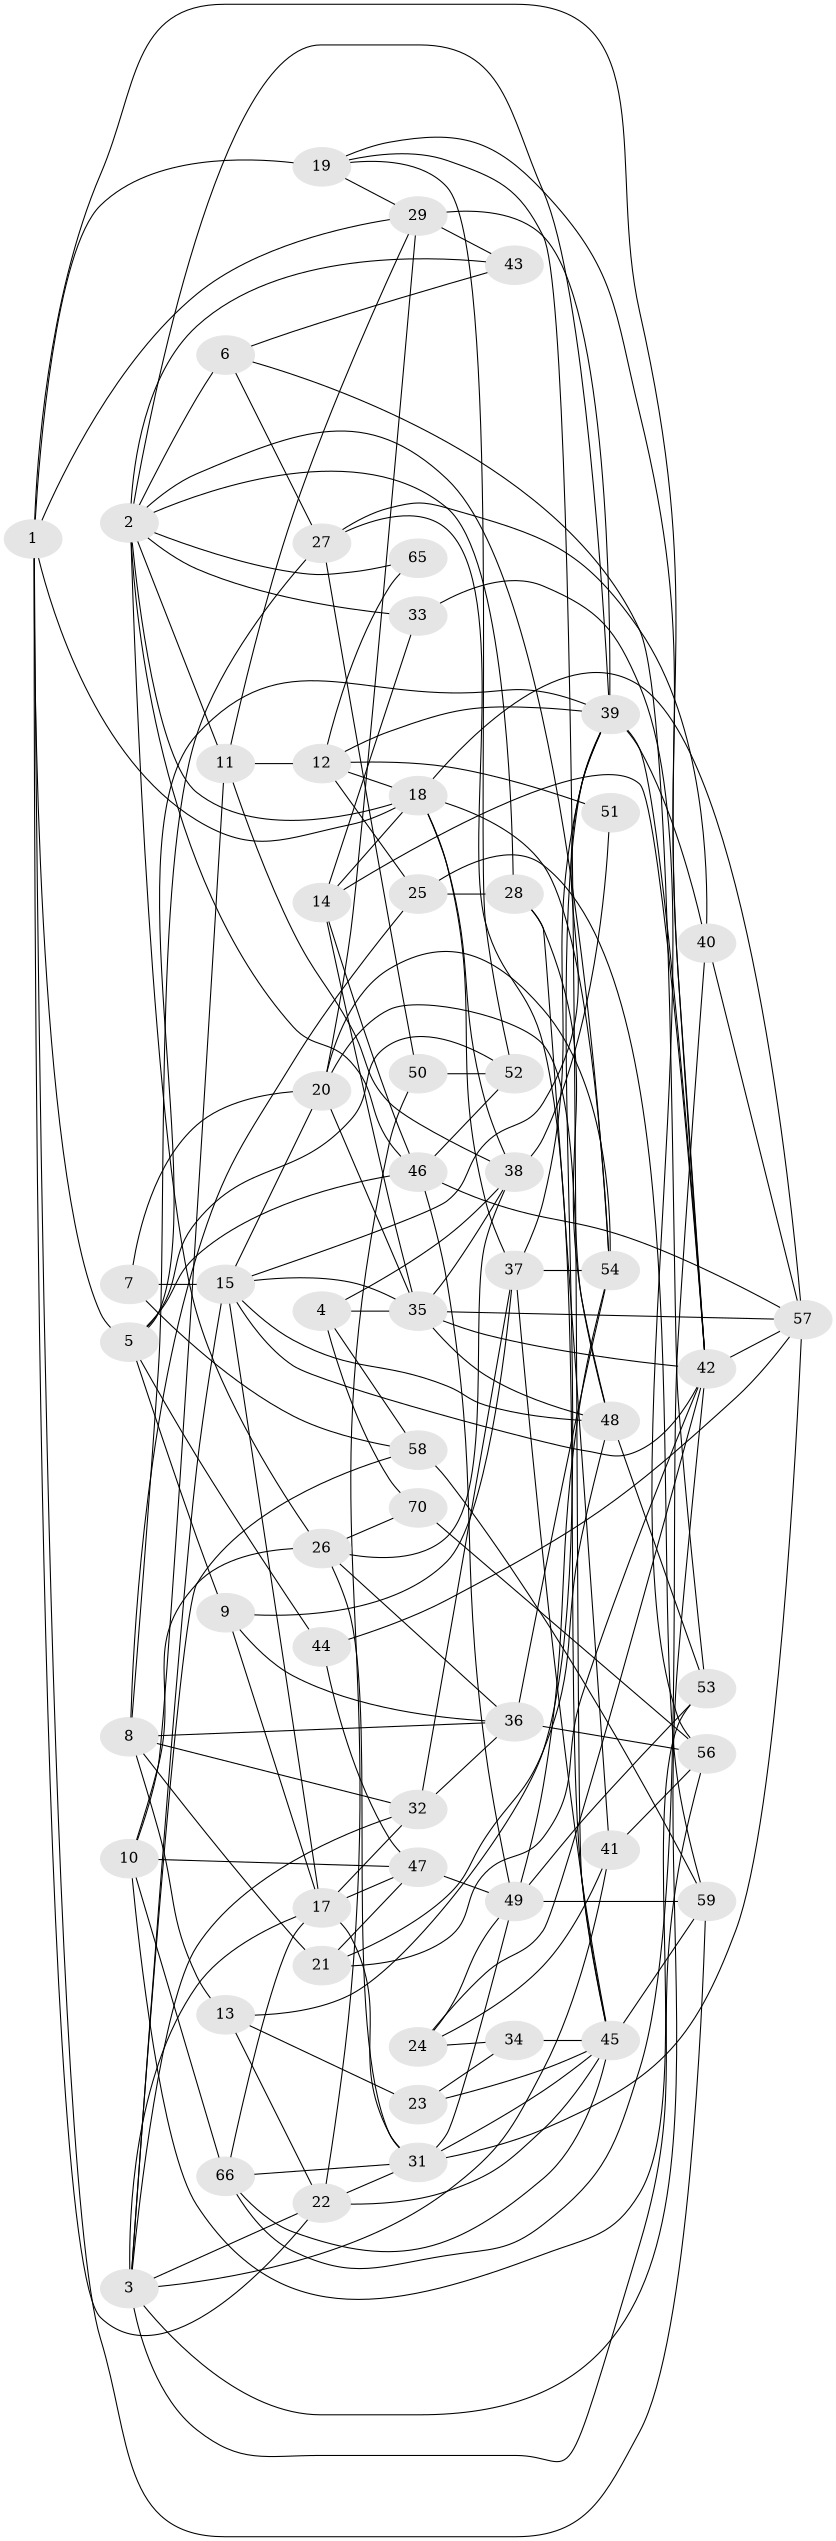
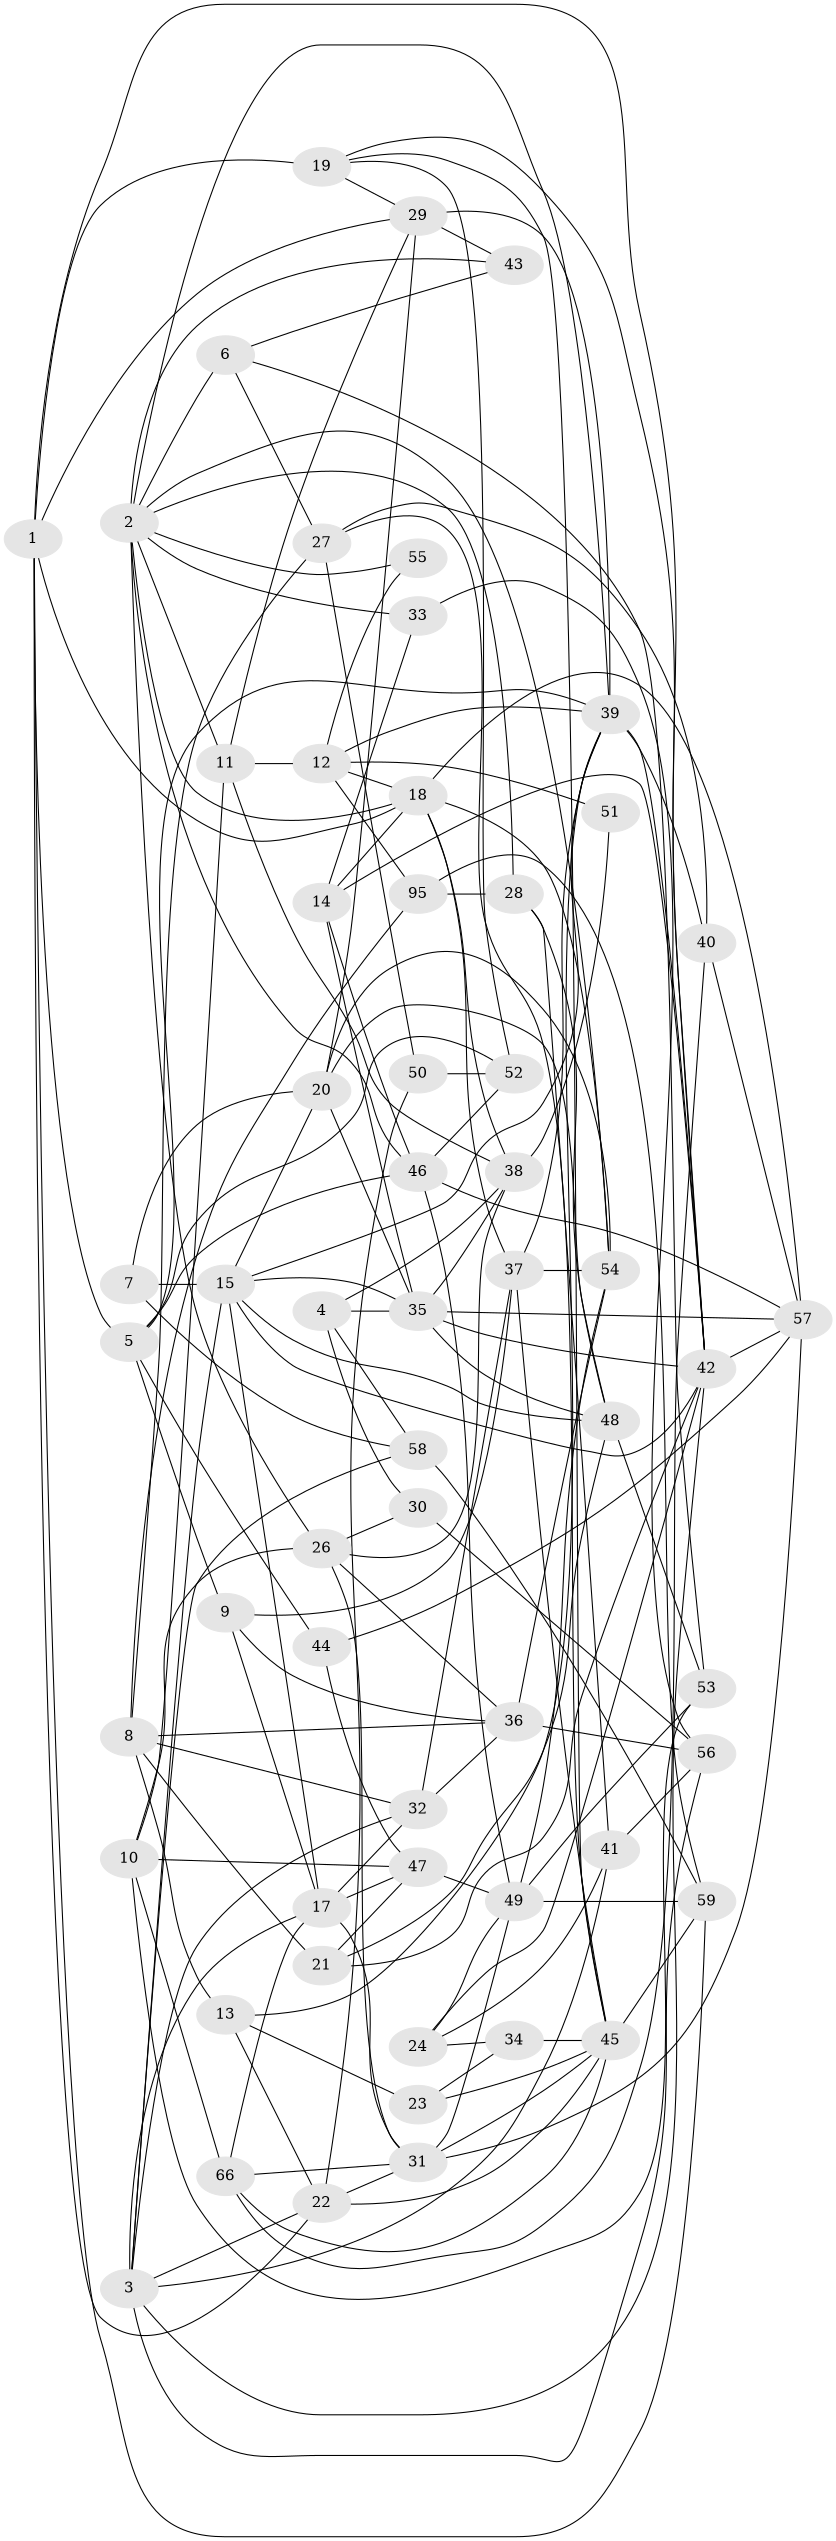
  graph {
    rankdir=LR
    node [color=gray90 style=filled]
    edge [weight=1.0]
    1
    5
    18
    19
    22
    29
    42
    59
    39
    46
    9
    44
    52
    54
    38
    37
    57
    45
    31
    50
    43
    2
    6
    11
    26
    28
    33
-   55 [label=65]
+   55
    27
    53
    12
-   30 [label=70]
+   30
    36
    41
    48
    56
    40
    49
    3
    15
    17
    32
    58
    35
    20
    47
    4
    51
    7
    8
    13
    21
-   25
+   25 [label=95]
    23
    10
    n56 [label=66]
    34
    14
    24
    1 -- 5
    1 -- 18
    1 -- 19
    1 -- 22
    1 -- 29
    1 -- 42 [weight=2.0]
    1 -- 59
    5 -- 39
    5 -- 46
    5 -- 9 [weight=2.0]
    5 -- 44
    5 -- 52
    18 -- 54
    18 -- 38
    18 -- 37
    18 -- 57
    19 -- 29
    19 -- 42
    19 -- 52
    19 -- 45
    22 -- 45
    22 -- 31
    22 -- 50
    29 -- 39
    29 -- 43
    42 -- 57
    39 -- 42
    39 -- 40 [weight=2.0]
    46 -- 52
    46 -- 57
    46 -- 49 [weight=2.0]
    9 -- 37
    9 -- 36
    9 -- 17
    44 -- 57
    44 -- 47
    38 -- 51
    37 -- 39 [weight=3.0]
    37 -- 54
    37 -- 45
    45 -- 59
    31 -- 57
    31 -- 45
    31 -- 49
    50 -- 52
    2 -- 18
    2 -- 39 [weight=2.0]
    2 -- 46
    2 -- 54
    2 -- 43
    2 -- 6
    2 -- 11
    2 -- 26
    2 -- 28
    2 -- 33
    2 -- 55
    6 -- 43
    6 -- 27
    6 -- 53
    11 -- 29
    11 -- 38 [weight=2.0]
    11 -- 12
    26 -- 38
    26 -- 31
    26 -- 30
    26 -- 36
    28 -- 41
    28 -- 48
    33 -- 56
    27 -- 45
    27 -- 50 [weight=2.0]
    27 -- 40
    12 -- 18 [weight=2.0]
    12 -- 39
    12 -- 55
    12 -- 51
    12 -- 25
    30 -- 56
    36 -- 54
    36 -- 56
    41 -- 56
    48 -- 53
    40 -- 57
    49 -- 59
    49 -- 54
    49 -- 53
    3 -- 22 [weight=2.0]
    3 -- 42
    3 -- 41
    3 -- 56
    3 -- 15
    3 -- 17
    3 -- 32
    3 -- 58
    15 -- 42
    15 -- 39
    15 -- 48
    15 -- 17
    15 -- 35
    15 -- 20
    17 -- 31
    17 -- 32
    17 -- 47
    32 -- 37
    32 -- 36
    58 -- 59
    35 -- 42
    35 -- 38
    35 -- 57
    35 -- 48
    20 -- 29
    20 -- 54
    20 -- 48
    20 -- 35
    47 -- 49
    4 -- 38
    4 -- 30
    4 -- 58
    4 -- 35
    7 -- 15 [weight=2.0]
    7 -- 58
    7 -- 20
    8 -- 27 [weight=2.0]
    8 -- 36
    8 -- 32
    8 -- 13
    8 -- 21
    8 -- 25
    13 -- 22
    13 -- 39 [weight=2.0]
    13 -- 23
    21 -- 42
    21 -- 48
    21 -- 47
    25 -- 59
    25 -- 28
    23 -- 45
    23 -- 34
    10 -- 11
    10 -- 26
    10 -- 53
    10 -- 47
    10 -- n56
    n56 -- 45
    n56 -- 31
    n56 -- 40 [weight=2.0]
    n56 -- 17
    34 -- 45
    14 -- 18
    14 -- 42
    14 -- 46
    14 -- 33
    14 -- 35
    24 -- 42
    24 -- 41
    24 -- 49 [weight=2.0]
    24 -- 34
  }
